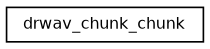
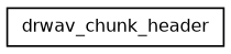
  digraph {
    rankdir=TB
-   n1 [color=black fillcolor=white fontname=Helvetica fontsize=10 height=0.2 label=drwav_chunk_chunk shape=record style=filled width=0.4]
+   n1 [color=black fillcolor=white fontname=Helvetica fontsize=10 height=0.2 label=drwav_chunk_header shape=record style=filled width=0.4]
  }
